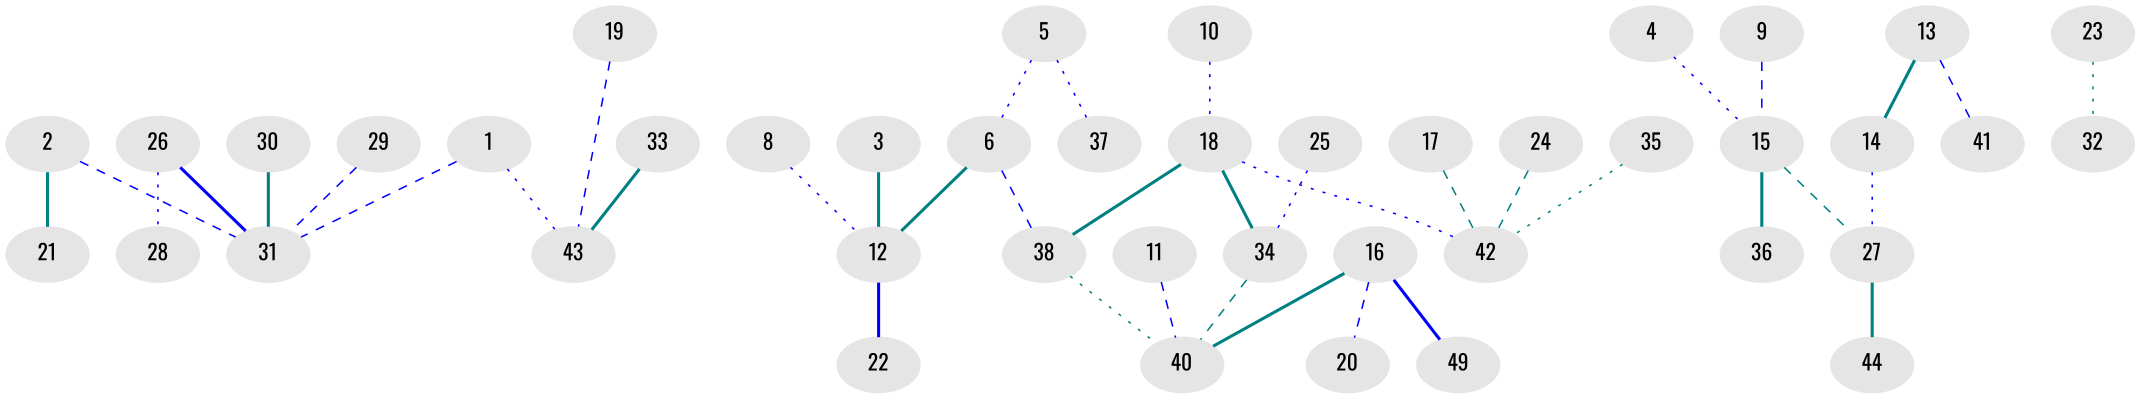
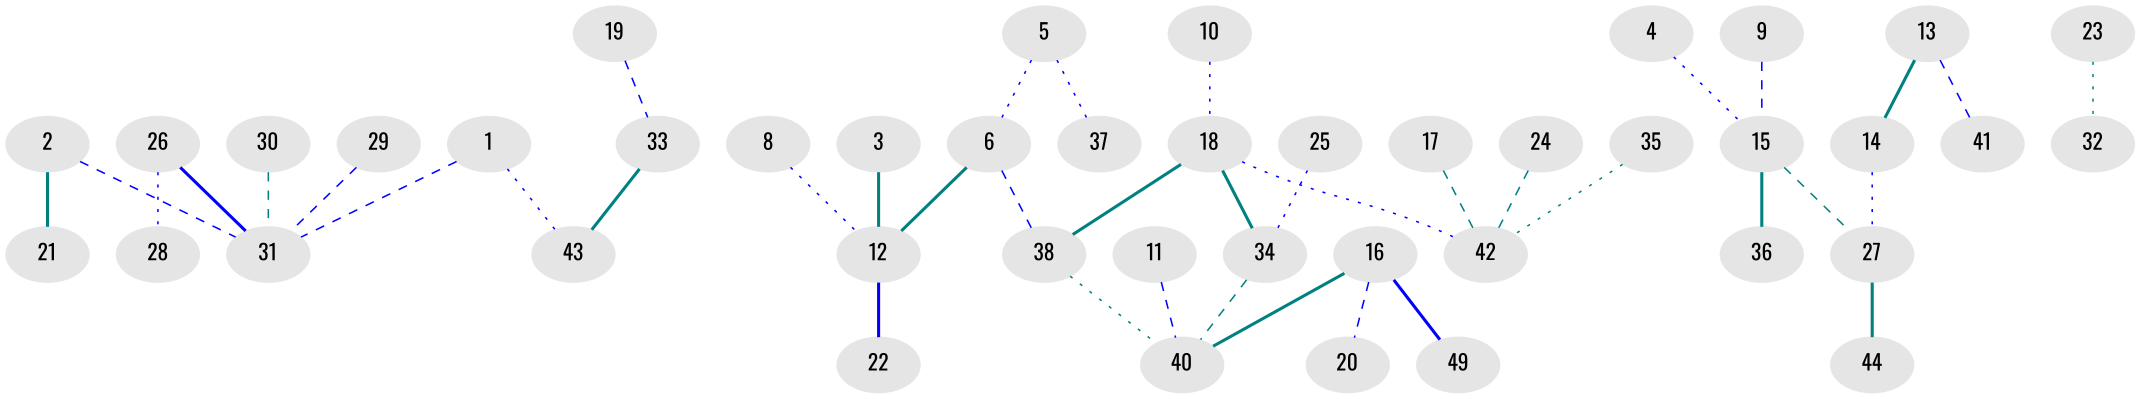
  graph {
    fontname=Oswald
    node [color=gray90 fontname=Oswald style=filled]
    edge [color=blue fontname=Oswald style=dashed weight=1.0]
    1
    31
    43
    2
    21
    3
    12
    22
    4
    15
    27
    36
    5
    6
    37
    38
    40
    11
    44
    8
    9
    10
    18
    42
    34
    13
    14
    41
    16
    20
    n31 [label=49]
    17
    19
    33
    23
    32
    24
    25
    26
    28
    29
    30
    35
    1 -- 31
    1 -- 43 [style=dotted]
    2 -- 31
    2 -- 21 [color=teal style=bold]
    3 -- 12 [color=teal style=bold]
    12 -- 22 [style=bold]
    4 -- 15 [style=dotted]
    15 -- 27 [color=teal]
    15 -- 36 [color=teal style=bold]
    27 -- 44 [color=teal style=bold]
    5 -- 6 [style=dotted]
    5 -- 37 [style=dotted]
    6 -- 12 [color=teal style=bold]
    6 -- 38
    38 -- 40 [color=teal style=dotted]
    11 -- 40
    8 -- 12 [style=dotted]
    9 -- 15
    10 -- 18 [style=dotted]
    18 -- 38 [color=teal style=bold]
    18 -- 42 [style=dotted]
    18 -- 34 [color=teal style=bold]
    34 -- 40 [color=teal]
    13 -- 14 [color=teal style=bold]
    13 -- 41
    14 -- 27 [style=dotted]
    16 -- 40 [color=teal style=bold]
    16 -- 20
    16 -- n31 [style=bold]
    17 -- 42 [color=teal]
-   19 -- 43
+   19 -- 33
    33 -- 43 [color=teal style=bold]
    23 -- 32 [color=teal style=dotted]
    24 -- 42 [color=teal]
    25 -- 34 [style=dotted]
    26 -- 31 [style=bold]
    26 -- 28 [style=dotted]
    29 -- 31
-   30 -- 31 [color=teal style=bold]
+   30 -- 31 [color=teal]
    35 -- 42 [color=teal style=dotted]
  }
